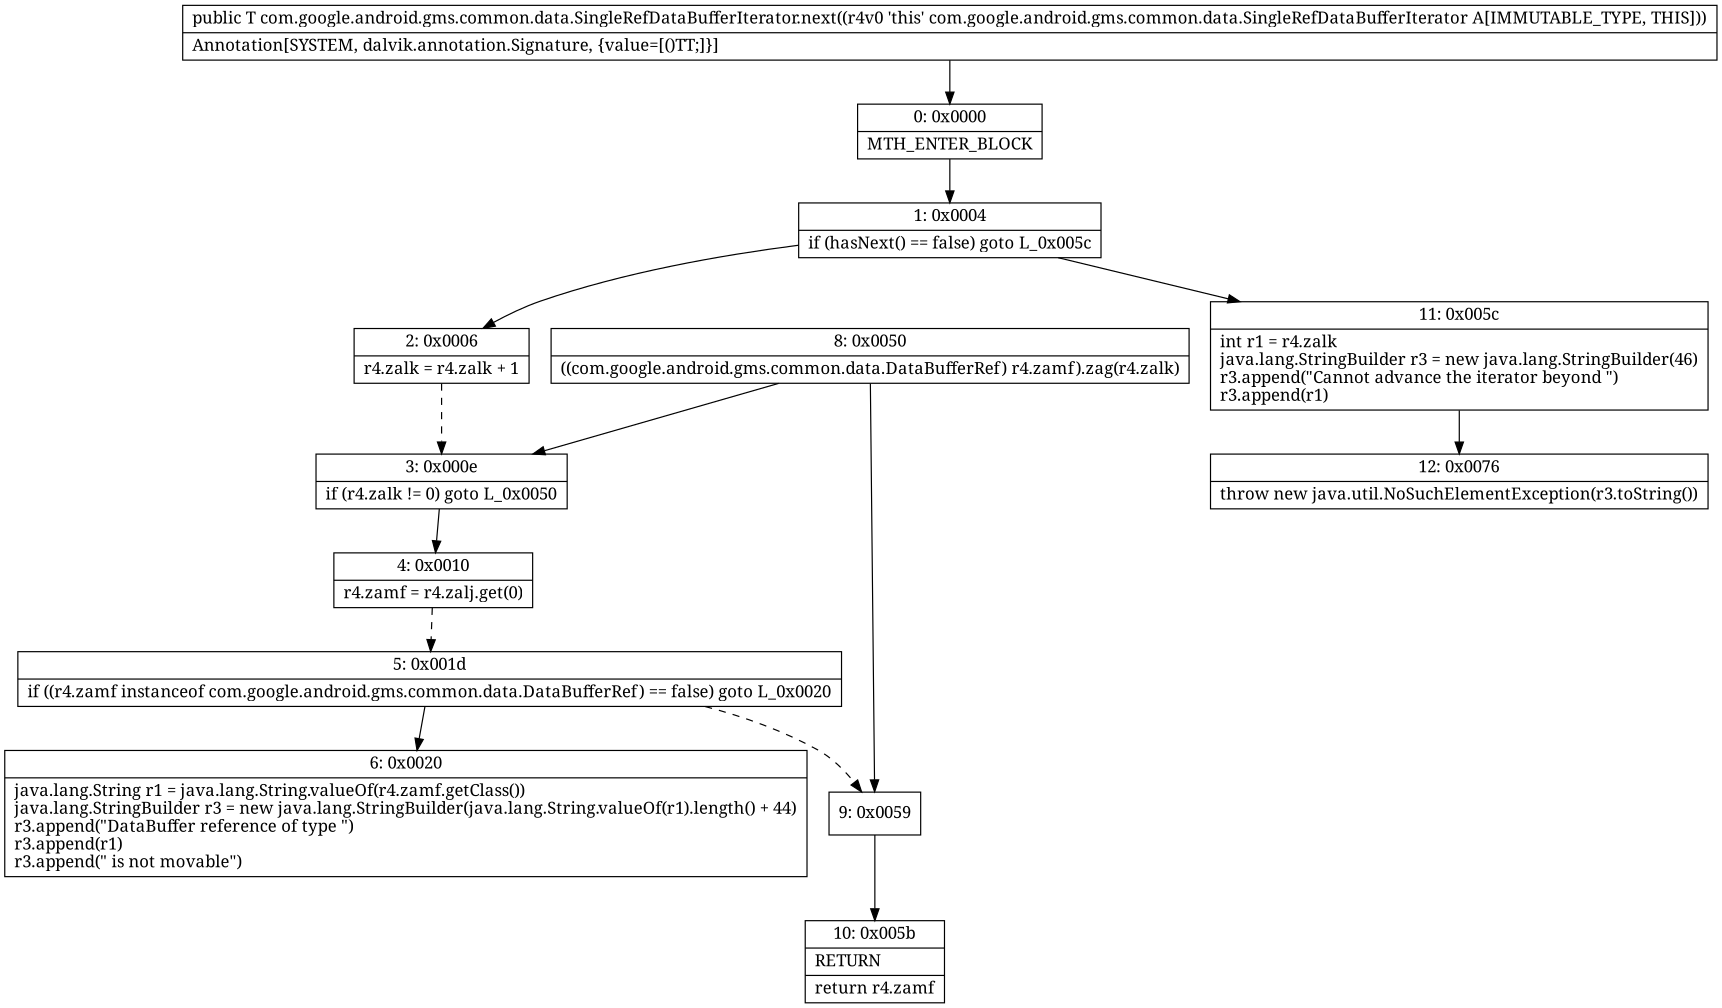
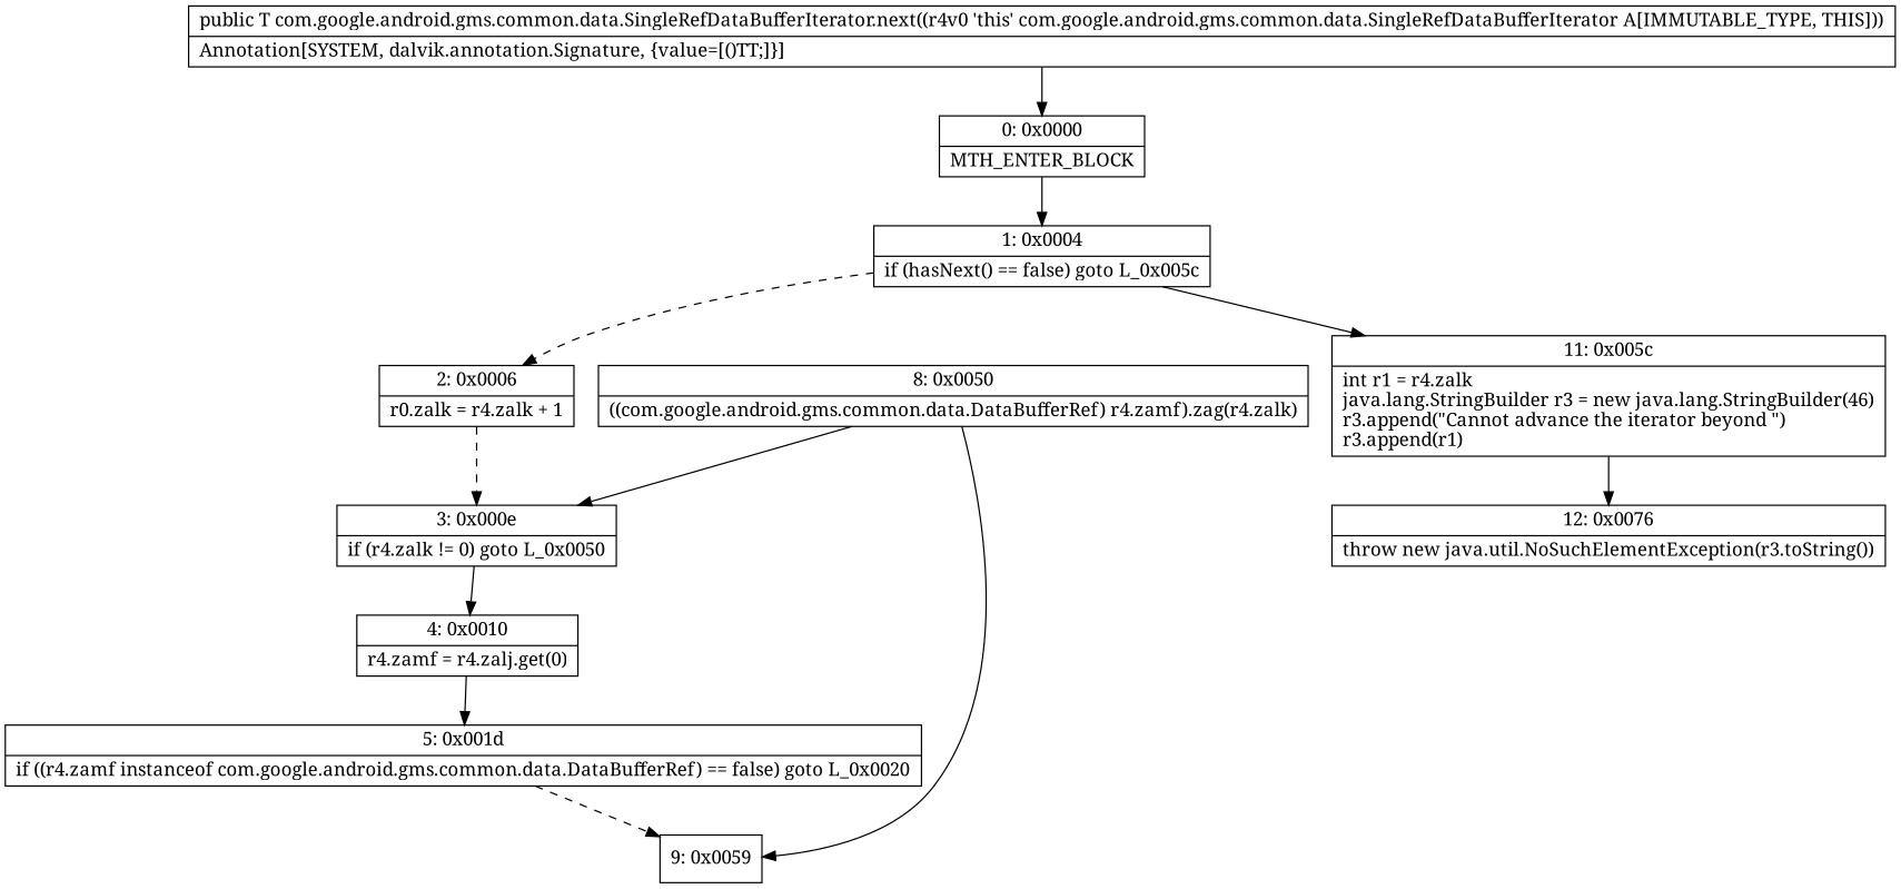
  digraph {
    fontname="Noto Serif"
    node [fontname="Noto Serif" shape=record]
    edge [fontname="Noto Serif"]
    n1 [label="{0\:\ 0x0000|MTH_ENTER_BLOCK\l}"]
    n2 [label="{1\:\ 0x0004|if (hasNext() == false) goto L_0x005c\l}"]
-   n3 [label="{2\:\ 0x0006|r4.zalk = r4.zalk + 1\l}"]
+   n3 [label="{2\:\ 0x0006|r0.zalk = r4.zalk + 1\l}"]
    n4 [label="{11\:\ 0x005c|int r1 = r4.zalk\ljava.lang.StringBuilder r3 = new java.lang.StringBuilder(46)\lr3.append(\"Cannot advance the iterator beyond \")\lr3.append(r1)\l}"]
    n5 [label="{3\:\ 0x000e|if (r4.zalk != 0) goto L_0x0050\l}"]
    n6 [label="{12\:\ 0x0076|throw new java.util.NoSuchElementException(r3.toString())\l}"]
    n7 [label="{4\:\ 0x0010|r4.zamf = r4.zalj.get(0)\l}"]
    n8 [label="{5\:\ 0x001d|if ((r4.zamf instanceof com.google.android.gms.common.data.DataBufferRef) == false) goto L_0x0020\l}"]
    n9 [label="{8\:\ 0x0050|((com.google.android.gms.common.data.DataBufferRef) r4.zamf).zag(r4.zalk)\l}"]
    n10 [label="{9\:\ 0x0059}"]
-   n11 [label="{6\:\ 0x0020|java.lang.String r1 = java.lang.String.valueOf(r4.zamf.getClass())\ljava.lang.StringBuilder r3 = new java.lang.StringBuilder(java.lang.String.valueOf(r1).length() + 44)\lr3.append(\"DataBuffer reference of type \")\lr3.append(r1)\lr3.append(\" is not movable\")\l}"]
-   n12 [label="{10\:\ 0x005b|RETURN\l|return r4.zamf\l}"]
    n13 [label="{public T com.google.android.gms.common.data.SingleRefDataBufferIterator.next((r4v0 'this' com.google.android.gms.common.data.SingleRefDataBufferIterator A[IMMUTABLE_TYPE, THIS]))  | Annotation[SYSTEM, dalvik.annotation.Signature, \{value=[()TT;]\}]\l}"]
    n1 -> n2
-   n2 -> n3 [style=solid]
+   n2 -> n3 [style=dashed]
    n2 -> n4
    n3 -> n5 [style=dashed]
    n4 -> n6
    n5 -> n7 [style=solid]
-   n7 -> n8 [style=dashed]
+   n7 -> n8
    n8 -> n10 [style=dashed]
-   n8 -> n11
    n9 -> n5
    n9 -> n10
-   n10 -> n12
    n13 -> n1
  }
